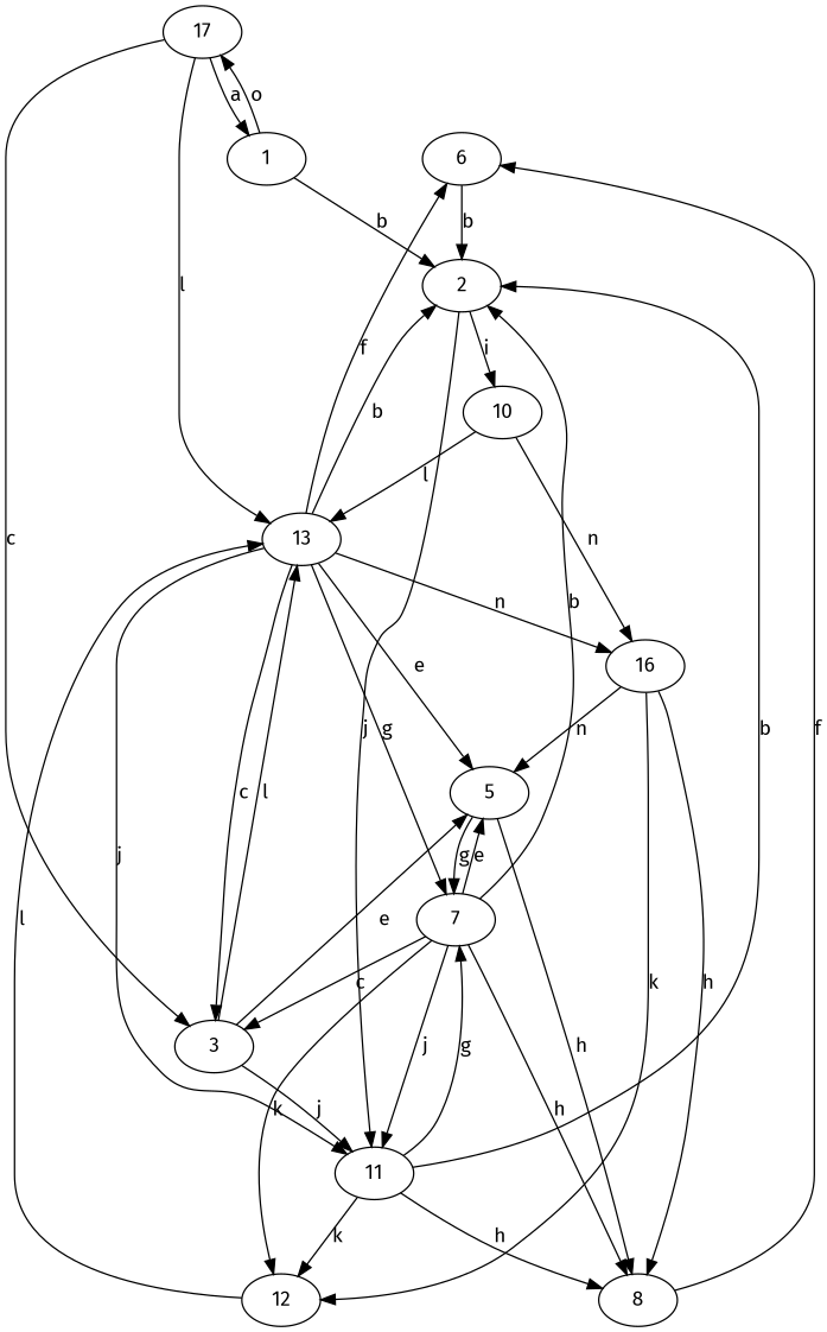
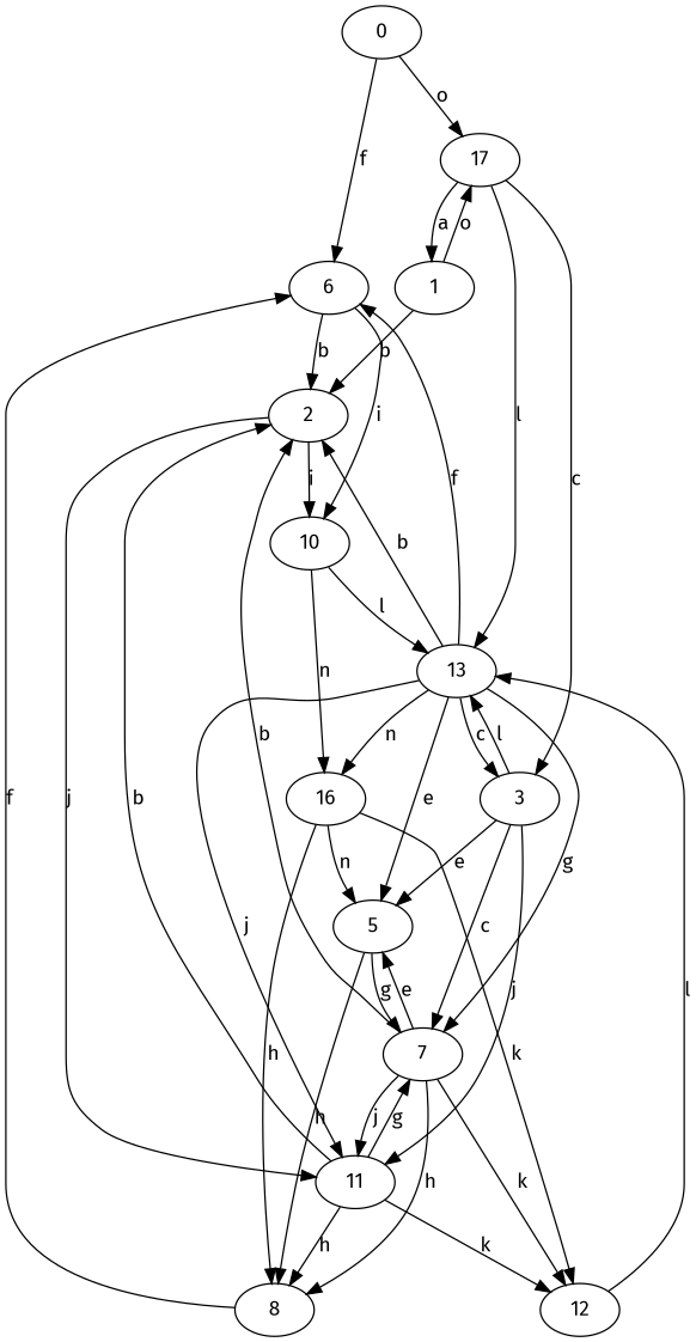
  strict digraph {
    fontname="Fira Sans"
    node [fontname="Fira Sans"]
    edge [fontname="Fira Sans"]
+   0
    6
    17
    2
    10
    1
    3
    13
    11
    16
    7
    8
    12
    5
+   0 -> 6 [label=f]
+   0 -> 17 [label=o]
    6 -> 2 [label=b]
+   6 -> 10 [label=i]
    17 -> 1 [label=a]
    17 -> 3 [label=c]
    17 -> 13 [label=l]
    2 -> 10 [label=i]
    2 -> 11 [label=j]
    10 -> 13 [label=l]
    10 -> 16 [label=n]
    1 -> 17 [label=o]
    1 -> 2 [label=b]
    3 -> 13 [label=l]
    3 -> 11 [label=j]
    3 -> 5 [label=e]
    13 -> 6 [label=f]
    13 -> 2 [label=b]
    13 -> 3 [label=c]
    13 -> 11 [label=j]
    13 -> 16 [label=n]
    13 -> 7 [label=g]
    13 -> 5 [label=e]
    11 -> 2 [label=b]
    11 -> 7 [label=g]
    11 -> 8 [label=h]
    11 -> 12 [label=k]
    16 -> 8 [label=h]
    16 -> 12 [label=k]
    16 -> 5 [label=n]
    7 -> 2 [label=b]
-   7 -> 3 [label=c]
+   3 -> 7 [label=c]
    7 -> 11 [label=j]
    7 -> 8 [label=h]
    7 -> 12 [label=k]
    7 -> 5 [label=e]
    8 -> 6 [label=f]
    12 -> 13 [label=l]
    5 -> 7 [label=g]
    5 -> 8 [label=h]
  }
